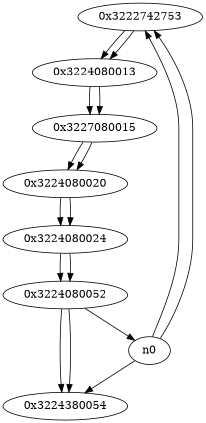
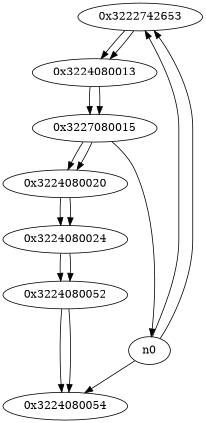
  digraph {
-   n1 [label="0x3222742753"]
+   n1 [label="0x3222742653"]
    n2 [label="0x3224080013"]
    n3 [label="0x3227080015"]
    n4 [label="0x3224080020"]
    n5 [label="0x3224080024"]
    n6 [label="0x3224080052"]
-   n7 [label="0x3224380054"]
+   n7 [label="0x3224080054"]
    n0
    n1 -> n2
    n1 -> n2
    n2 -> n3
    n2 -> n3
    n3 -> n4
    n3 -> n4
    n4 -> n5
    n4 -> n5
    n5 -> n6
    n5 -> n6
    n6 -> n7
    n6 -> n7
-   n6 -> n0
+   n3 -> n0
    n0 -> n1
    n0 -> n1
    n0 -> n7
  }
